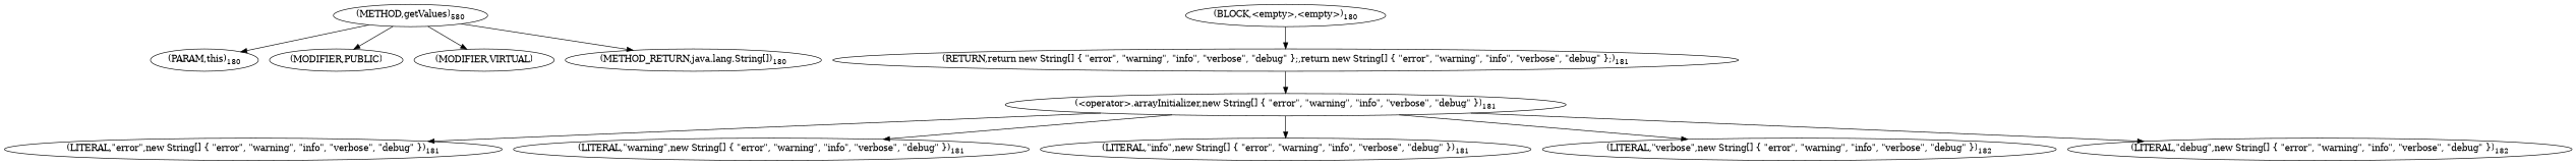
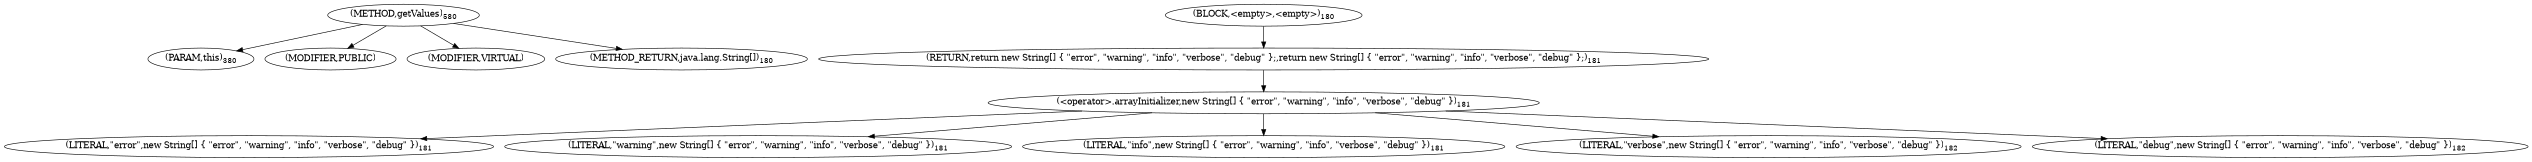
  digraph {
    n1 [label=<(METHOD,getValues)<SUB>580</SUB>>]
-   n2 [label=<(PARAM,this)<SUB>180</SUB>>]
+   n2 [label=<(PARAM,this)<SUB>380</SUB>>]
    n3 [label=<(MODIFIER,PUBLIC)>]
    n4 [label=<(MODIFIER,VIRTUAL)>]
    n5 [label=<(METHOD_RETURN,java.lang.String[])<SUB>180</SUB>>]
    n6 [label=<(BLOCK,&lt;empty&gt;,&lt;empty&gt;)<SUB>180</SUB>>]
    n7 [label=<(RETURN,return new String[] { &quot;error&quot;, &quot;warning&quot;, &quot;info&quot;, &quot;verbose&quot;, &quot;debug&quot; };,return new String[] { &quot;error&quot;, &quot;warning&quot;, &quot;info&quot;, &quot;verbose&quot;, &quot;debug&quot; };)<SUB>181</SUB>>]
    n8 [label=<(&lt;operator&gt;.arrayInitializer,new String[] { &quot;error&quot;, &quot;warning&quot;, &quot;info&quot;, &quot;verbose&quot;, &quot;debug&quot; })<SUB>181</SUB>>]
    n9 [label=<(LITERAL,&quot;error&quot;,new String[] { &quot;error&quot;, &quot;warning&quot;, &quot;info&quot;, &quot;verbose&quot;, &quot;debug&quot; })<SUB>181</SUB>>]
    n10 [label=<(LITERAL,&quot;warning&quot;,new String[] { &quot;error&quot;, &quot;warning&quot;, &quot;info&quot;, &quot;verbose&quot;, &quot;debug&quot; })<SUB>181</SUB>>]
    n11 [label=<(LITERAL,&quot;info&quot;,new String[] { &quot;error&quot;, &quot;warning&quot;, &quot;info&quot;, &quot;verbose&quot;, &quot;debug&quot; })<SUB>181</SUB>>]
    n12 [label=<(LITERAL,&quot;verbose&quot;,new String[] { &quot;error&quot;, &quot;warning&quot;, &quot;info&quot;, &quot;verbose&quot;, &quot;debug&quot; })<SUB>182</SUB>>]
    n13 [label=<(LITERAL,&quot;debug&quot;,new String[] { &quot;error&quot;, &quot;warning&quot;, &quot;info&quot;, &quot;verbose&quot;, &quot;debug&quot; })<SUB>182</SUB>>]
    n1 -> n2
    n1 -> n3
    n1 -> n4
    n1 -> n5
    n6 -> n7
    n7 -> n8
    n8 -> n9
    n8 -> n10
    n8 -> n11
    n8 -> n12
    n8 -> n13
  }
